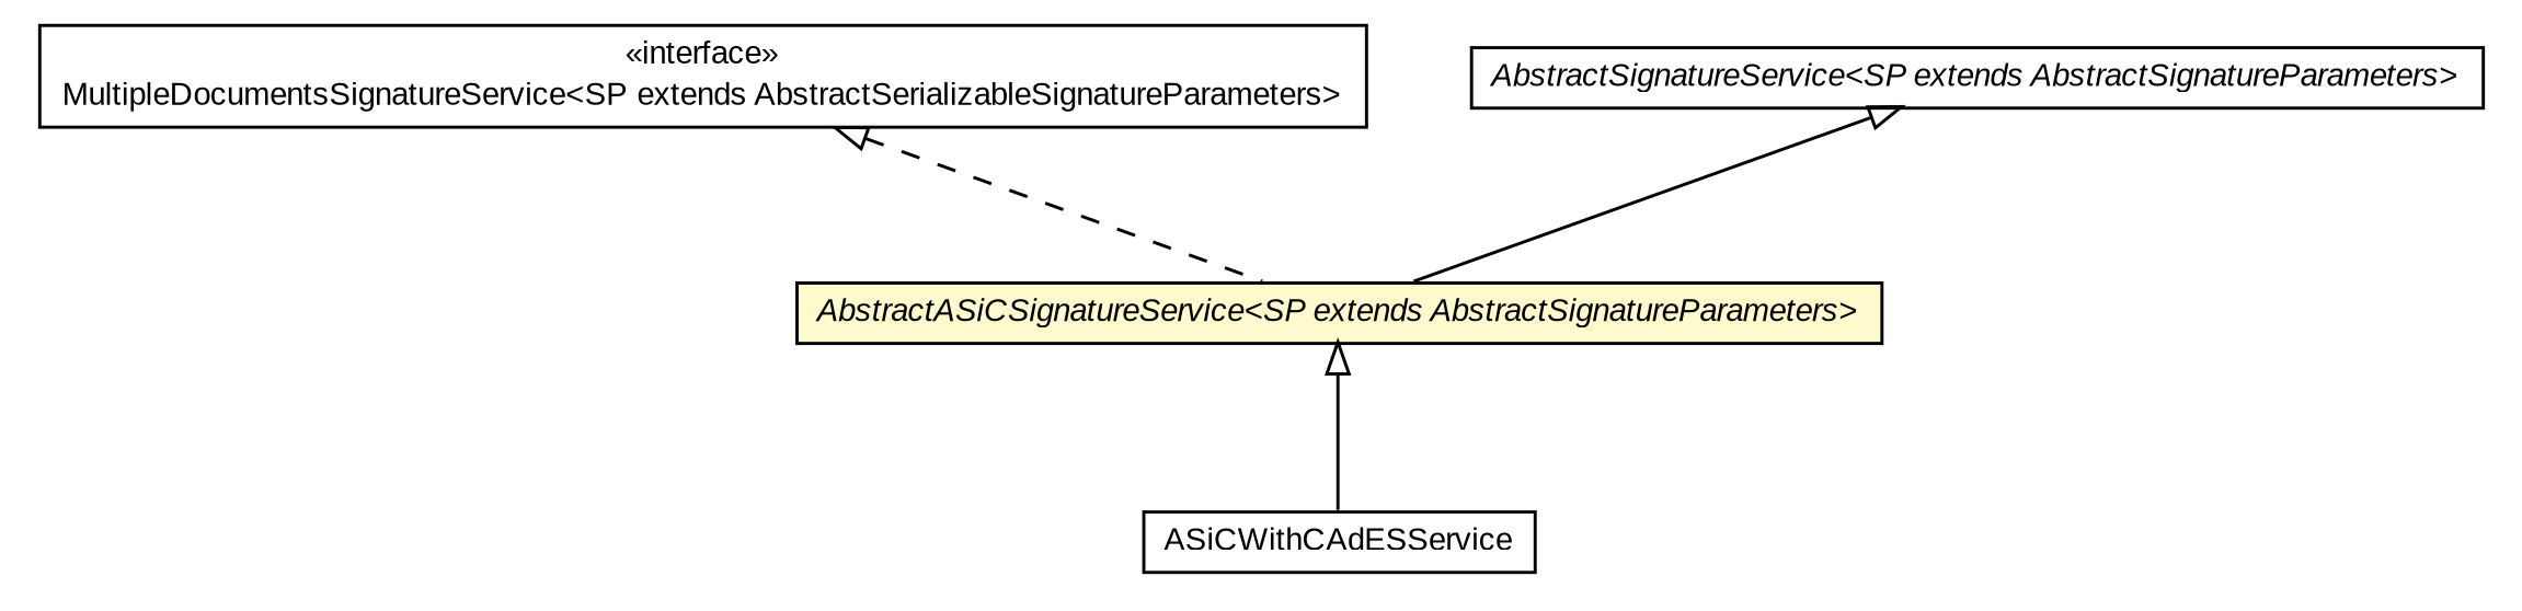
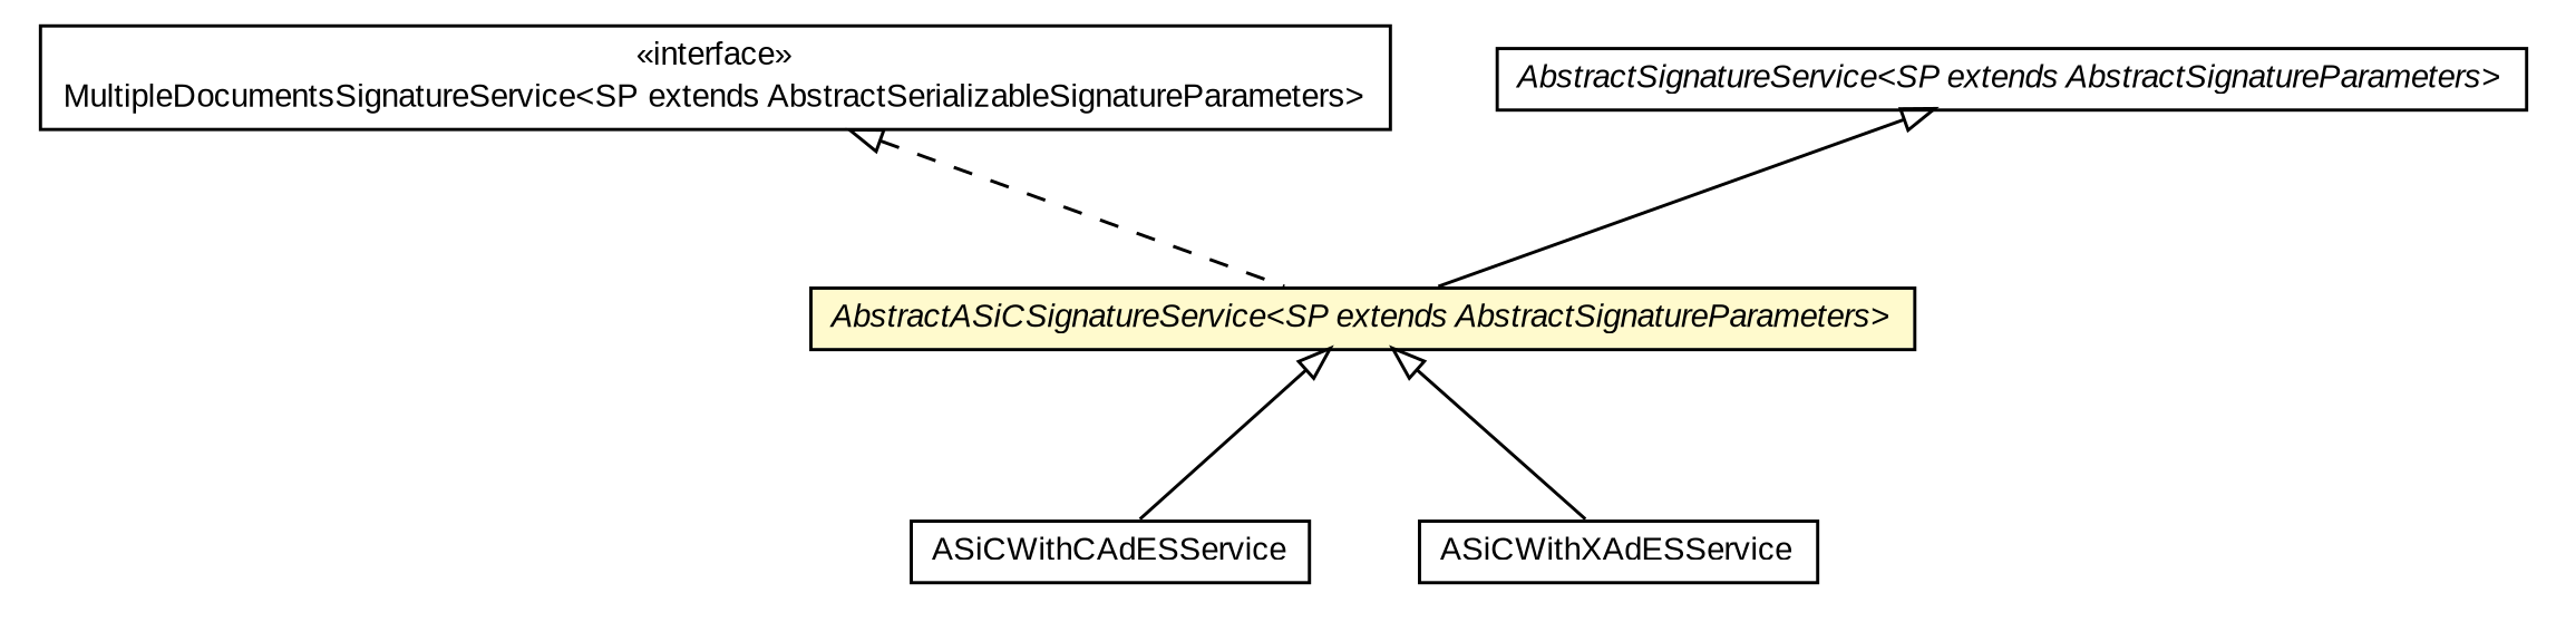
  digraph {
    nodesep=0.25
    ranksep=0.5
    node [fontcolor=black fontname=arial fontsize=10.0 shape=plaintext]
    edge [arrowtail=empty dir=back fontname=arial fontsize=10 headport=p labelfontname=arial labelfontsize=10 tailport=p]
    n1 [label=<<table title="eu.europa.esig.dss.signature.MultipleDocumentsSignatureService" border="0" cellborder="1" cellspacing="0" cellpadding="2" port="p" href="../../signature/MultipleDocumentsSignatureService.html"> 		<tr><td><table border="0" cellspacing="0" cellpadding="1"> <tr><td align="center" balign="center"> &#171;interface&#187; </td></tr> <tr><td align="center" balign="center"> MultipleDocumentsSignatureService&lt;SP extends AbstractSerializableSignatureParameters&gt; </td></tr> 		</table></td></tr> 		</table>>]
    n2 [label=<<table title="eu.europa.esig.dss.asic.signature.AbstractASiCSignatureService" border="0" cellborder="1" cellspacing="0" cellpadding="2" port="p" bgcolor="lemonChiffon" href="./AbstractASiCSignatureService.html"> 		<tr><td><table border="0" cellspacing="0" cellpadding="1"> <tr><td align="center" balign="center"><font face="arial italic"> AbstractASiCSignatureService&lt;SP extends AbstractSignatureParameters&gt; </font></td></tr> 		</table></td></tr> 		</table>>]
    n3 [label=<<table title="eu.europa.esig.dss.signature.AbstractSignatureService" border="0" cellborder="1" cellspacing="0" cellpadding="2" port="p" href="../../signature/AbstractSignatureService.html"> 		<tr><td><table border="0" cellspacing="0" cellpadding="1"> <tr><td align="center" balign="center"><font face="arial italic"> AbstractSignatureService&lt;SP extends AbstractSignatureParameters&gt; </font></td></tr> 		</table></td></tr> 		</table>>]
    n4 [label=<<table title="eu.europa.esig.dss.asic.signature.ASiCWithCAdESService" border="0" cellborder="1" cellspacing="0" cellpadding="2" port="p" href="./ASiCWithCAdESService.html"> 		<tr><td><table border="0" cellspacing="0" cellpadding="1"> <tr><td align="center" balign="center"> ASiCWithCAdESService </td></tr> 		</table></td></tr> 		</table>>]
+   n5 [label=<<table title="eu.europa.esig.dss.asic.signature.ASiCWithXAdESService" border="0" cellborder="1" cellspacing="0" cellpadding="2" port="p" href="./ASiCWithXAdESService.html"> 		<tr><td><table border="0" cellspacing="0" cellpadding="1"> <tr><td align="center" balign="center"> ASiCWithXAdESService </td></tr> 		</table></td></tr> 		</table>>]
    n1 -> n2 [style=dashed]
    n2 -> n4
+   n2 -> n5
    n3 -> n2
  }
